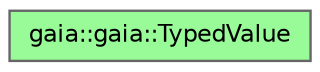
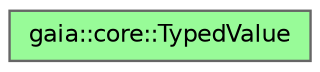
  digraph {
    rankdir=LR
-   n1 [color=gray40 fillcolor=palegreen fontname=Helvetica fontsize=10 height=0.2 label="gaia::gaia::TypedValue" shape=record style=filled width=0.4]
+   n1 [color=gray40 fillcolor=palegreen fontname=Helvetica fontsize=10 height=0.2 label="gaia::core::TypedValue" shape=record style=filled width=0.4]
  }
